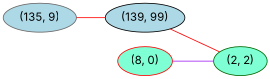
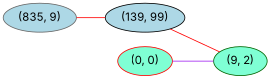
  graph {
    fontname=Inter
    rankdir=LR
    node [fillcolor=lightblue fontname=Inter style=filled]
    edge [color=red fontname=Inter weight=1]
-   "(135, 9)" [color=gray40]
+   "(135, 9)" [color=gray40 label="(835, 9)"]
    "(139, 99)" [color=black]
-   "(2, 2)" [color=darkgreen fillcolor=aquamarine]
-   "(0, 0)" [color=red fillcolor=aquamarine label="(8, 0)"]
+   "(2, 2)" [color=darkgreen fillcolor=aquamarine label="(9, 2)"]
+   "(0, 0)" [color=red fillcolor=aquamarine]
    "(135, 9)" -- "(139, 99)"
    "(139, 99)" -- "(2, 2)"
    "(0, 0)" -- "(2, 2)" [color=purple weight=4]
  }
